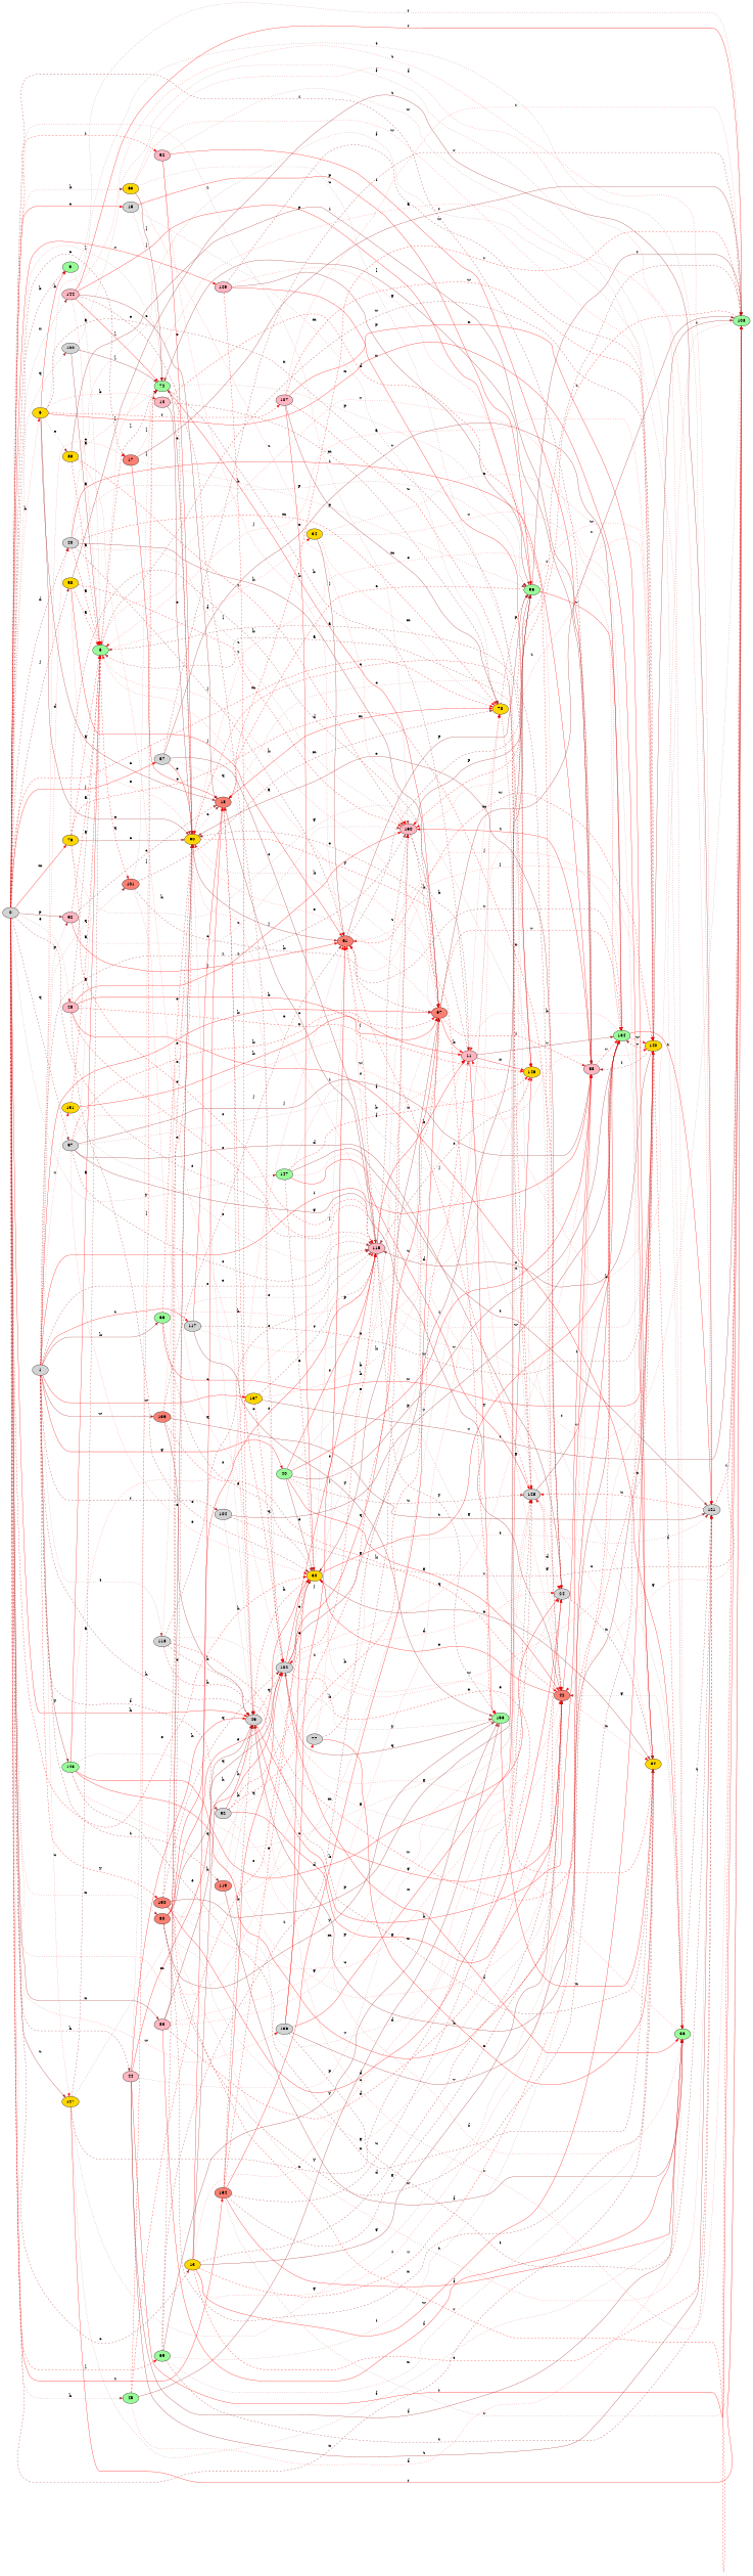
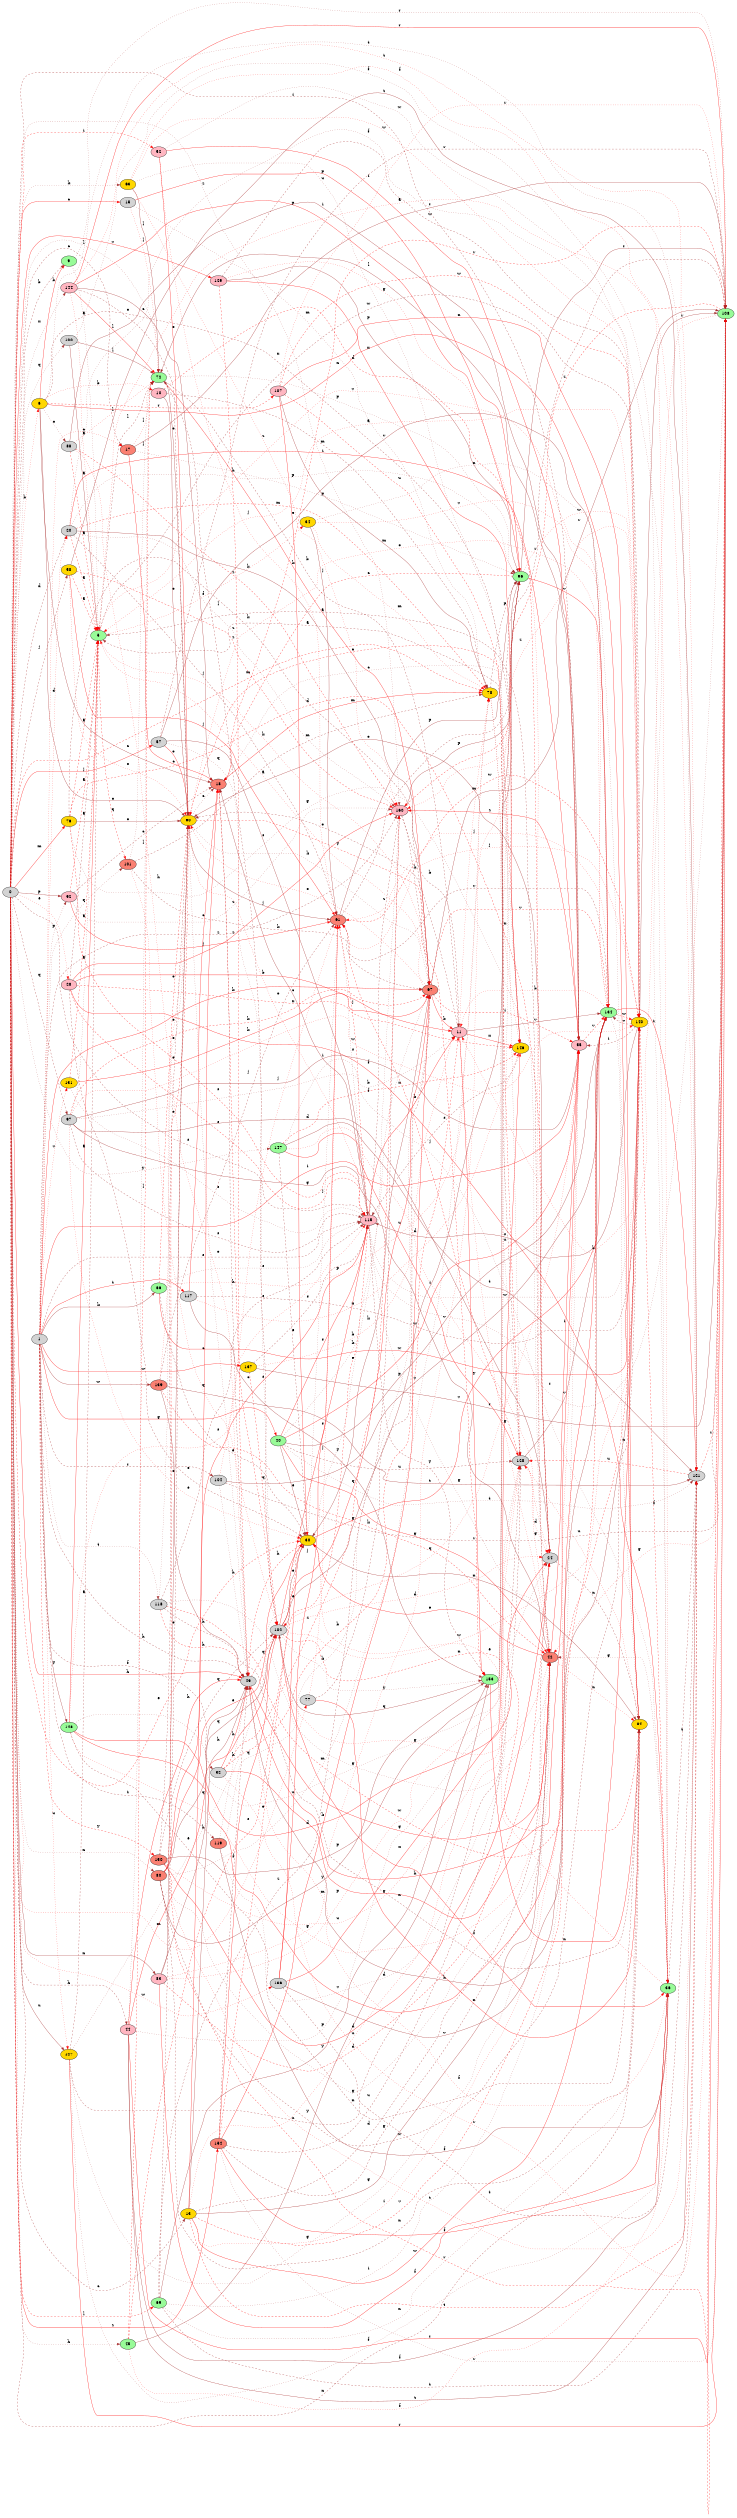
  strict digraph {
    rankdir=LR
    node [fillcolor=lightgrey style=filled]
    edge [color=red style=solid]
    6 [fillcolor=gold]
    0
    9 [fillcolor=palegreen]
    13 [fillcolor=gold]
    15
    17 [fillcolor=salmon]
    20
    28 [fillcolor=lightpink]
    30 [fillcolor=gold]
    44 [fillcolor=lightpink]
    45 [fillcolor=palegreen]
    49
    52 [fillcolor=lightpink]
    55 [fillcolor=lightpink]
    57
    58 [fillcolor=gold]
    63 [fillcolor=gold]
    69 [fillcolor=palegreen]
    72 [fillcolor=palegreen]
    76 [fillcolor=gold]
    77
    78 [fillcolor=gold]
    80 [fillcolor=salmon]
    83 [fillcolor=lightpink]
    84 [fillcolor=gold]
    92 [fillcolor=lightpink]
    97
    100
    115 [fillcolor=lightpink]
    127 [fillcolor=gold]
    129 [fillcolor=lightpink]
    136
    144 [fillcolor=lightpink]
    147 [fillcolor=palegreen]
    154 [fillcolor=salmon]
    160 [fillcolor=lightpink]
    10 [fillcolor=lightpink]
    18 [fillcolor=salmon]
-   88 [fillcolor=gold]
+   88
    90 [fillcolor=gold]
    107 [fillcolor=lightpink]
    121
    146 [fillcolor=gold]
    5 [fillcolor=palegreen]
    108 [fillcolor=palegreen]
    134 [fillcolor=palegreen]
    140 [fillcolor=gold]
    24
    42 [fillcolor=salmon]
    128
    96 [fillcolor=palegreen]
    67 [fillcolor=salmon]
    36 [fillcolor=palegreen]
    61 [fillcolor=salmon]
    11 [fillcolor=lightpink]
    102
    153 [fillcolor=palegreen]
    1
    32
    40 [fillcolor=palegreen]
    66 [fillcolor=palegreen]
    101 [fillcolor=salmon]
    104
    117
    118
    119 [fillcolor=salmon]
    131 [fillcolor=gold]
    137 [fillcolor=gold]
    139 [fillcolor=salmon]
    148 [fillcolor=palegreen]
    150 [fillcolor=salmon]
    34 [fillcolor=gold]
    6 -> 9 [label=b]
    6 -> 84 [label=n]
    6 -> 10 [label=b style=dotted]
    6 -> 18 [color=brown label=c]
    6 -> 88 [color=brown label=o style=dotted]
    6 -> 90 [color=brown label=o]
    6 -> 107 [label=r style=dashed]
    6 -> 121 [color=brown label=t style=dotted]
    6 -> 146 [color=brown label=x style=dashed]
    0 -> 6 [label=b style=dotted]
    0 -> 9 [color=brown label=b style=dashed]
    0 -> 13 [color=brown label=c style=dashed]
    0 -> 15 [label=c]
    0 -> 17 [color=brown label=c style=dashed]
    0 -> 20 [color=brown label=d style=dashed]
    0 -> 28 [label=e style=dotted]
    0 -> 30 [label=e style=dashed]
    0 -> 44 [color=brown label=h style=dashed]
    0 -> 45 [color=brown label=h style=dotted]
    0 -> 49 [label=h]
    0 -> 52 [label=i style=dashed]
    0 -> 55 [color=brown label=i style=dashed]
    0 -> 57 [label=j]
    0 -> 58 [color=brown label=j style=dashed]
    0 -> 63 [color=brown label=k style=dotted]
    0 -> 69 [label=l style=dashed]
    0 -> 72 [color=brown label=l style=dotted]
    0 -> 76 [label=m]
    0 -> 77 [label=m style=dotted]
    0 -> 78 [label=m style=dashed]
    0 -> 80 [color=brown label=n style=dotted]
    0 -> 83 [color=brown label=n]
    0 -> 84 [color=brown label=n style=dashed]
    0 -> 92 [color=brown label=p]
    0 -> 97 [color=brown label=q style=dashed]
    0 -> 100 [color=brown label=q style=dotted]
    0 -> 115 [color=brown label=s style=dashed]
    0 -> 127 [color=brown label=u]
    0 -> 129 [label=v]
    0 -> 136 [label=w style=dotted]
    0 -> 144 [color=brown label=x style=dotted]
    0 -> 147 [color=brown label=y style=dotted]
    0 -> 154 [label=z]
    0 -> 160 [color=brown label=z style=dotted]
    9 -> 5 [color=brown label=a style=dotted]
    9 -> 108 [color=brown label=r style=dotted]
    13 -> 49 [color=brown label=h]
    13 -> 55 [label=i style=dotted]
    13 -> 18 [label=c]
    13 -> 121 [label=t style=dashed]
    13 -> 134 [label=v style=dashed]
    13 -> 140 [label=w]
    13 -> 24 [color=brown label=d style=dashed]
    13 -> 42 [color=brown label=g]
    13 -> 128 [label=u style=dotted]
    15 -> 72 [label=l style=dotted]
    15 -> 78 [color=brown label=m style=dotted]
    15 -> 96 [label=p]
    17 -> 72 [label=l style=dotted]
    17 -> 18 [label=c]
    17 -> 108 [color=brown label=r]
    17 -> 96 [color=brown label=p style=dotted]
    20 -> 55 [label=i]
    20 -> 78 [label=m style=dashed]
    20 -> 160 [color=brown label=z style=dotted]
    20 -> 5 [label=a style=dashed]
    20 -> 96 [color=brown label=p style=dotted]
    20 -> 67 [color=brown label=k]
    20 -> 36 [color=brown label=f style=dotted]
    20 -> 61 [color=brown label=j style=dashed]
    28 -> 30 [color=brown label=e style=dashed]
    28 -> 115 [label=s style=dashed]
    28 -> 160 [label=z]
    28 -> 146 [label=x style=dashed]
    28 -> 5 [color=brown label=a style=dashed]
    28 -> 36 [label=f]
    28 -> 11 [label=b]
    30 -> 49 [label=h style=dashed]
    30 -> 84 [color=brown label=n]
    30 -> 134 [label=v]
    30 -> 67 [color=brown label=k]
    30 -> 61 [color=brown label=j style=dotted]
    44 -> 49 [label=h]
    44 -> 72 [color=brown label=l style=dotted]
    44 -> 121 [color=brown label=t]
    44 -> 108 [label=r]
    44 -> 96 [color=brown label=p style=dotted]
    44 -> 36 [color=brown label=f]
    44 -> 102 [label=q]
    45 -> 72 [label=l style=dashed]
    45 -> 115 [label=s style=dashed]
    45 -> 36 [label=f style=dotted]
    45 -> 153 [color=brown label=y]
    49 -> 90 [color=brown label=o style=dotted]
    49 -> 42 [label=g]
    49 -> 36 [label=f style=dotted]
    49 -> 102 [label=q style=dashed]
    52 -> 55 [label=i]
    52 -> 90 [label=o]
    52 -> 140 [color=brown label=w style=dotted]
    52 -> 61 [label=j style=dotted]
    55 -> 49 [label=h]
    55 -> 72 [color=brown label=l]
    55 -> 160 [label=z]
    55 -> 134 [label=v style=dashed]
    55 -> 102 [label=q style=dotted]
    57 -> 115 [color=brown label=s]
    57 -> 90 [label=o]
    57 -> 108 [color=brown label=r style=dashed]
    57 -> 134 [color=brown label=v]
    57 -> 102 [color=brown label=q style=dotted]
    58 -> 160 [label=z style=dashed]
    58 -> 90 [label=o style=dotted]
    58 -> 121 [color=brown label=t]
    58 -> 5 [label=a style=dashed]
    58 -> 61 [label=j]
    63 -> 72 [color=brown label=l]
    63 -> 160 [label=z style=dotted]
    63 -> 140 [label=w style=dotted]
    63 -> 128 [color=brown label=u style=dotted]
    63 -> 36 [label=f style=dotted]
    69 -> 55 [color=brown label=i style=dotted]
    69 -> 84 [color=brown label=n style=dotted]
    69 -> 160 [color=brown label=z style=dashed]
    69 -> 90 [color=brown label=o style=dashed]
    69 -> 121 [color=brown label=t style=dashed]
    69 -> 153 [color=brown label=y]
    72 -> 90 [color=brown label=o]
    72 -> 96 [color=brown label=p style=dotted]
    72 -> 67 [label=k]
    72 -> 11 [color=brown label=b style=dashed]
    76 -> 115 [label=s style=dashed]
    76 -> 90 [color=brown label=o]
    76 -> 5 [label=a style=dashed]
    76 -> 24 [label=d style=dashed]
    76 -> 42 [color=brown label=g style=dotted]
    76 -> 67 [color=brown label=k style=dashed]
    77 -> 84 [label=n]
    77 -> 67 [color=brown label=k style=dashed]
    77 -> 61 [label=j style=dotted]
    78 -> 146 [label=x style=dotted]
    78 -> 128 [color=brown label=u style=dotted]
    78 -> 96 [color=brown label=p style=dashed]
    80 -> 30 [label=e]
    80 -> 78 [color=brown label=m style=dotted]
    80 -> 84 [color=brown label=n style=dashed]
    80 -> 115 [label=s]
    80 -> 90 [label=o style=dashed]
    80 -> 140 [color=brown label=w style=dashed]
    80 -> 102 [color=brown label=q]
    80 -> 153 [color=brown label=y]
    83 -> 49 [color=brown label=h]
    83 -> 78 [label=m style=dotted]
    83 -> 90 [color=brown label=o]
    83 -> 24 [label=d style=dashed]
    83 -> 96 [label=p style=dotted]
    83 -> 36 [label=f]
    84 -> 128 [label=u style=dotted]
    92 -> 160 [color=brown label=z style=dotted]
    92 -> 18 [color=brown label=c style=dashed]
    92 -> 5 [label=a style=dashed]
    92 -> 61 [label=j]
    97 -> 30 [label=e style=dotted]
    97 -> 55 [color=brown label=i]
    97 -> 115 [color=brown label=s style=dashed]
    97 -> 5 [color=brown label=a style=dotted]
    97 -> 140 [label=w style=dotted]
    97 -> 24 [color=brown label=d]
    97 -> 42 [color=brown label=g]
    97 -> 67 [label=k style=dashed]
    97 -> 36 [color=brown label=f style=dotted]
    100 -> 72 [color=brown label=l]
    100 -> 5 [color=brown label=a]
    100 -> 36 [color=brown label=f style=dotted]
    115 -> 160 [color=brown label=z style=dashed]
    115 -> 18 [color=brown label=c]
    115 -> 90 [label=o style=dotted]
    115 -> 108 [color=brown label=r style=dotted]
    115 -> 140 [color=brown label=w style=dotted]
    115 -> 42 [color=brown label=g style=dotted]
    115 -> 61 [label=j style=dashed]
    115 -> 11 [label=b]
    115 -> 153 [color=brown label=y style=dashed]
    127 -> 30 [color=brown label=e style=dotted]
    127 -> 5 [color=brown label=a style=dashed]
    127 -> 108 [label=r]
    127 -> 42 [color=brown label=g style=dotted]
    127 -> 128 [color=brown label=u style=dashed]
    127 -> 36 [color=brown label=f style=dotted]
    129 -> 49 [label=h style=dashed]
    129 -> 146 [label=x]
    129 -> 140 [color=brown label=w style=dashed]
    129 -> 42 [label=g style=dotted]
    129 -> 96 [color=brown label=p]
    136 -> 30 [label=e]
    136 -> 121 [color=brown label=t style=dashed]
    136 -> 146 [label=x]
    136 -> 134 [color=brown label=v]
    136 -> 61 [label=j]
    144 -> 72 [label=l]
    144 -> 18 [color=brown label=c]
    144 -> 90 [color=brown label=o style=dashed]
    144 -> 121 [label=t style=dotted]
    144 -> 5 [label=a style=dotted]
    144 -> 108 [label=r]
    144 -> 96 [label=p]
    147 -> 30 [color=brown label=e style=dashed]
    147 -> 121 [color=brown label=t]
    147 -> 146 [label=x style=dashed]
    147 -> 24 [label=d style=dotted]
    147 -> 128 [label=u]
    147 -> 11 [color=brown label=b style=dotted]
    154 -> 30 [label=e style=dashed]
-   154 -> 49 [color=brown label=h style=dashed]
+   154 -> 49 [color=brown label=f style=dashed]
    154 -> 108 [color=brown label=r style=dotted]
    154 -> 42 [color=brown label=g style=dashed]
    154 -> 128 [color=brown label=u style=dashed]
    154 -> 67 [label=k]
    154 -> 36 [label=f]
    154 -> 102 [label=q]
    160 -> 30 [color=brown label=e style=dotted]
    160 -> 96 [color=brown label=p]
    160 -> 67 [color=brown label=k style=dashed]
    160 -> 11 [color=brown label=b style=dashed]
    10 -> 78 [color=brown label=m style=dashed]
    10 -> 90 [color=brown label=o]
    10 -> 24 [label=d style=dashed]
    18 -> 49 [color=brown label=h style=dashed]
    18 -> 78 [label=m]
    18 -> 108 [label=r style=dashed]
    88 -> 49 [label=h style=dotted]
    88 -> 55 [color=brown label=i]
    88 -> 72 [label=l style=dotted]
    88 -> 160 [label=z style=dashed]
    88 -> 5 [label=a style=dashed]
    90 -> 18 [color=brown label=c style=dotted]
    90 -> 67 [color=brown label=k style=dotted]
    90 -> 61 [color=brown label=j]
    90 -> 153 [label=y style=dashed]
    107 -> 30 [label=e]
    107 -> 78 [color=brown label=m]
    107 -> 84 [label=n]
    107 -> 108 [label=r style=dotted]
    107 -> 140 [label=w style=dashed]
    107 -> 128 [label=u style=dashed]
    121 -> 5 [label=a style=dotted]
    121 -> 108 [label=r style=dashed]
    121 -> 128 [label=u style=dashed]
    146 -> 115 [color=brown label=s style=dashed]
    146 -> 18 [color=brown label=c style=dotted]
    146 -> 90 [label=o style=dashed]
    5 -> 72 [color=brown label=l style=dashed]
    5 -> 134 [label=v style=dotted]
    5 -> 140 [color=brown label=w style=dashed]
    5 -> 67 [label=k style=dotted]
    5 -> 101 [label=q style=dashed]
    5 -> 34 [label=f style=dotted]
    108 -> 160 [label=z style=dashed]
    108 -> 42 [label=g style=dotted]
    108 -> 11 [label=b style=dotted]
    134 -> 84 [color=brown label=n style=dotted]
    134 -> 90 [label=o style=dotted]
    134 -> 121 [label=t]
    134 -> 140 [label=w style=dashed]
    134 -> 61 [label=j style=dotted]
    134 -> 11 [label=b style=dotted]
    140 -> 49 [color=brown label=h]
    140 -> 55 [color=brown label=i style=dashed]
    140 -> 115 [color=brown label=s]
    140 -> 160 [label=z style=dotted]
    140 -> 5 [label=a style=dotted]
    140 -> 108 [color=brown label=r]
    140 -> 134 [color=brown label=v style=dashed]
    140 -> 36 [label=f style=dashed]
    140 -> 61 [label=j style=dotted]
    24 -> 84 [color=brown label=n style=dashed]
    24 -> 90 [color=brown label=o]
    42 -> 30 [label=e]
    42 -> 55 [label=i]
    42 -> 84 [label=n style=dotted]
    42 -> 5 [color=brown label=a style=dashed]
    128 -> 5 [color=brown label=a style=dashed]
    128 -> 134 [color=brown label=v]
    128 -> 24 [label=d style=dotted]
    128 -> 42 [label=g style=dotted]
    128 -> 61 [label=j style=dashed]
    96 -> 18 [label=c style=dashed]
    96 -> 108 [color=brown label=r]
    96 -> 134 [label=v]
    96 -> 140 [label=w style=dotted]
    67 -> 55 [label=i style=dashed]
    67 -> 90 [label=o style=dotted]
    67 -> 5 [label=a style=dotted]
    67 -> 108 [color=brown label=r]
    67 -> 134 [label=v style=dashed]
    67 -> 11 [label=b]
    36 -> 30 [label=e style=dotted]
    36 -> 121 [color=brown label=t style=dashed]
    36 -> 42 [color=brown label=g style=dotted]
    61 -> 115 [color=brown label=s style=dotted]
    61 -> 108 [color=brown label=r style=dashed]
    61 -> 134 [color=brown label=v style=dashed]
    61 -> 140 [label=w style=dashed]
    61 -> 96 [color=brown label=p]
    11 -> 78 [label=m style=dotted]
    11 -> 90 [color=brown label=o style=dashed]
    11 -> 146 [label=x]
    11 -> 134 [color=brown label=v]
    11 -> 42 [label=g style=dotted]
    11 -> 153 [label=y]
    102 -> 30 [color=brown label=e]
    102 -> 72 [color=brown label=l style=dashed]
    102 -> 84 [label=n style=dashed]
    102 -> 115 [label=s]
    102 -> 18 [label=c style=dashed]
    102 -> 140 [label=w style=dotted]
    102 -> 24 [label=d style=dotted]
    102 -> 42 [label=g style=dotted]
    102 -> 96 [color=brown label=p]
    102 -> 67 [label=q]
    102 -> 36 [label=f]
    102 -> 153 [color=brown label=y style=dotted]
    153 -> 84 [label=n]
    153 -> 102 [color=brown label=q]
    1 -> 17 [label=c style=dotted]
    1 -> 20 [label=d style=dotted]
    1 -> 49 [color=brown label=h style=dashed]
    1 -> 55 [label=i]
    1 -> 92 [color=brown label=p style=dotted]
    1 -> 115 [color=brown label=s style=dashed]
    1 -> 127 [label=u style=dotted]
    1 -> 160 [color=brown label=z style=dashed]
    1 -> 67 [label=k]
    1 -> 32 [color=brown label=f style=dashed]
    1 -> 40 [label=g]
    1 -> 66 [color=brown label=k]
    1 -> 101 [color=brown label=q style=dotted]
    1 -> 104 [color=brown label=r style=dashed]
    1 -> 117 [label=t]
    1 -> 118 [color=brown label=t style=dotted]
    1 -> 119 [color=brown label=t style=dashed]
    1 -> 131 [label=v style=dotted]
    1 -> 137 [label=w]
    1 -> 139 [color=brown label=w]
    1 -> 148 [color=brown label=y]
    1 -> 150 [label=y style=dashed]
    32 -> 49 [label=h]
    32 -> 160 [label=z style=dashed]
    32 -> 108 [label=r style=dotted]
    32 -> 42 [label=g]
    32 -> 11 [label=b style=dashed]
    40 -> 30 [color=brown label=e]
    40 -> 55 [label=i]
    40 -> 115 [label=s]
    40 -> 121 [color=brown label=t style=dotted]
    40 -> 134 [color=brown label=v]
    40 -> 42 [label=g]
    40 -> 128 [color=brown label=u style=dashed]
    40 -> 67 [color=brown label=k style=dotted]
    66 -> 30 [color=brown label=e style=dashed]
    66 -> 115 [color=brown label=s style=dotted]
    66 -> 90 [label=o style=dashed]
    66 -> 140 [label=w]
    66 -> 96 [label=p style=dotted]
    101 -> 72 [color=brown label=l style=dotted]
    101 -> 78 [color=brown label=m style=dashed]
    101 -> 67 [color=brown label=k style=dashed]
    101 -> 102 [label=q style=dotted]
    104 -> 49 [color=brown label=h style=dotted]
    104 -> 108 [color=brown label=r style=dashed]
    104 -> 134 [color=brown label=v]
    104 -> 61 [label=j style=dotted]
    117 -> 18 [label=c]
    117 -> 146 [label=x style=dotted]
    117 -> 140 [color=brown label=w style=dashed]
    117 -> 153 [color=brown label=y]
    118 -> 49 [label=h style=dashed]
    118 -> 84 [color=brown label=n style=dashed]
    118 -> 115 [color=brown label=s style=dashed]
    118 -> 90 [color=brown label=o style=dotted]
    118 -> 140 [label=w style=dashed]
    118 -> 42 [color=brown label=g style=dotted]
    119 -> 49 [color=brown label=h style=dotted]
    119 -> 24 [color=brown label=d style=dotted]
    119 -> 67 [color=brown label=k style=dotted]
    119 -> 36 [color=brown label=f]
    131 -> 115 [color=brown label=s style=dotted]
    131 -> 5 [label=a style=dashed]
    131 -> 67 [label=k]
    137 -> 115 [color=brown label=s style=dashed]
    137 -> 108 [color=brown label=r]
    137 -> 11 [label=b style=dotted]
    137 -> 102 [label=q style=dashed]
    139 -> 49 [color=brown label=h]
    139 -> 90 [label=o style=dotted]
    139 -> 121 [color=brown label=t]
    139 -> 42 [label=g style=dashed]
    139 -> 61 [color=brown label=j style=dashed]
    148 -> 84 [color=brown label=n style=dashed]
    148 -> 115 [label=s style=dotted]
    148 -> 5 [label=a]
    148 -> 134 [label=v]
    148 -> 24 [label=d]
    148 -> 42 [label=g style=dotted]
    148 -> 128 [color=brown label=u style=dotted]
    150 -> 90 [color=brown label=o style=dashed]
    150 -> 121 [label=t style=dotted]
    150 -> 108 [label=r style=dashed]
    150 -> 24 [label=d]
    150 -> 42 [color=brown label=g style=dotted]
    150 -> 128 [label=u style=dotted]
    150 -> 96 [color=brown label=p]
    150 -> 102 [color=brown label=q style=dashed]
    34 -> 78 [label=m style=dotted]
    34 -> 84 [color=brown label=n style=dotted]
    34 -> 134 [label=v style=dotted]
    34 -> 61 [color=brown label=j]
  }
